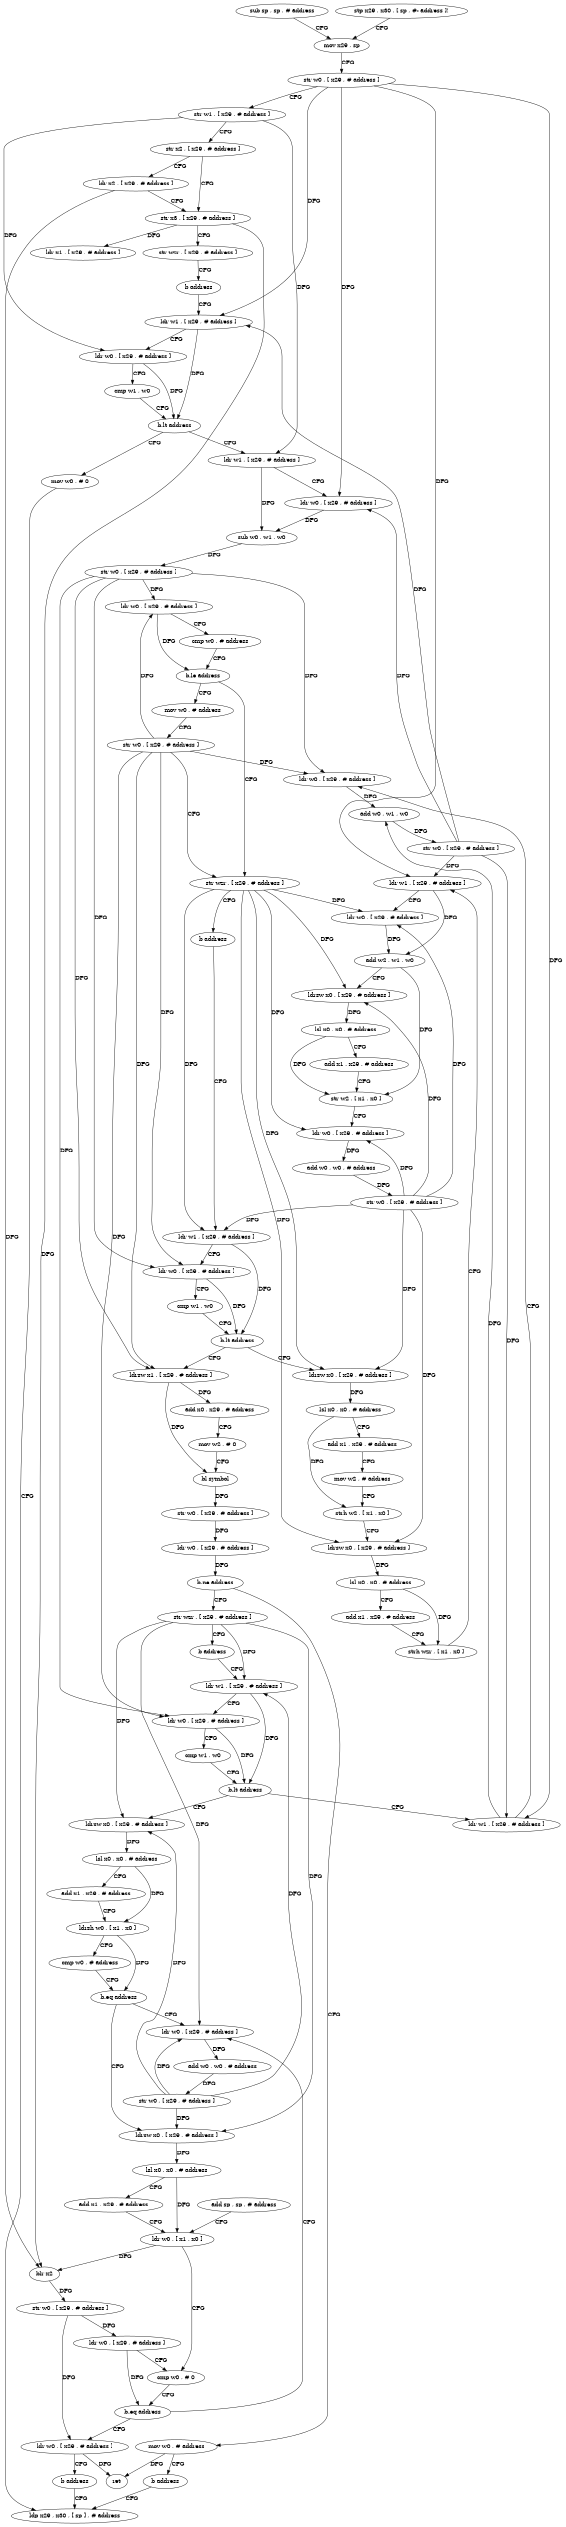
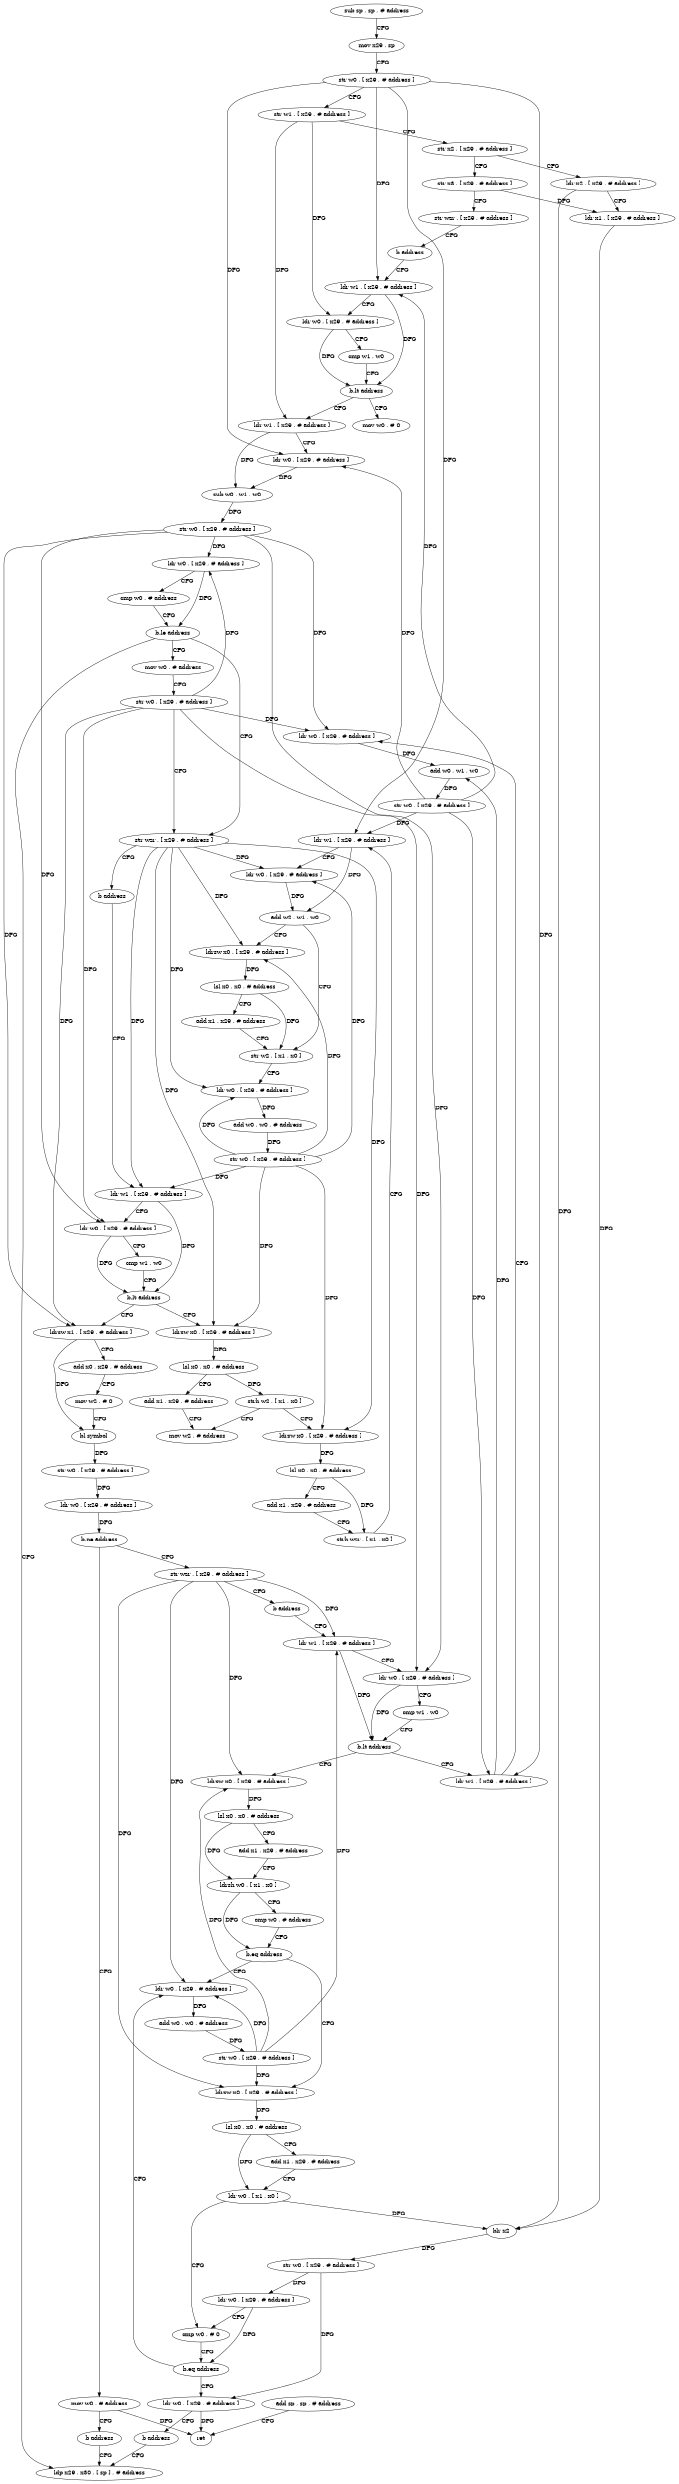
  digraph {
    n1 [label="sub sp , sp , # address"]
    n2 [label="mov x29 , sp"]
-   n3 [label="stp x29 , x30 , [ sp , #- address ]!"]
    n4 [label="str w0 , [ x29 , # address ]"]
    n5 [label="str w1 , [ x29 , # address ]"]
    n6 [label="ldr w1 , [ x29 , # address ]"]
    n7 [label="ldr w0 , [ x29 , # address ]"]
    n8 [label="ldr w1 , [ x29 , # address ]"]
    n9 [label="ldr w1 , [ x29 , # address ]"]
    n10 [label="str x2 , [ x29 , # address ]"]
    n11 [label="ldr w0 , [ x29 , # address ]"]
    n12 [label="ldr w1 , [ x29 , # address ]"]
    n13 [label="b.lt address"]
    n14 [label="sub w0 , w1 , w0"]
    n15 [label="ldr w0 , [ x29 , # address ]"]
    n16 [label="add w2 , w1 , w0"]
    n17 [label="ldr w0 , [ x29 , # address ]"]
    n18 [label="add w0 , w1 , w0"]
    n19 [label="str x3 , [ x29 , # address ]"]
    n20 [label="ldr x2 , [ x29 , # address ]"]
    n21 [label="cmp w1 , w0"]
    n22 [label="str wzr , [ x29 , # address ]"]
    n23 [label="ldr x1 , [ x29 , # address ]"]
    n24 [label="blr x2"]
    n25 [label="b address"]
    n26 [label="mov w0 , # 0"]
    n27 [label="ldp x29 , x30 , [ sp ] , # address"]
    n28 [label="str w0 , [ x29 , # address ]"]
    n29 [label=ret]
    n30 [label="ldr w0 , [ x29 , # address ]"]
    n31 [label="ldr w0 , [ x29 , # address ]"]
    n32 [label="ldrsw x1 , [ x29 , # address ]"]
    n33 [label="ldr w0 , [ x29 , # address ]"]
    n34 [label="cmp w0 , # address"]
    n35 [label="b.le address"]
    n36 [label="b.lt address"]
    n37 [label="cmp w1 , w0"]
    n38 [label="add x0 , x29 , # address"]
    n39 [label="bl symbol"]
    n40 [label="b.lt address"]
    n41 [label="cmp w1 , w0"]
    n42 [label="str wzr , [ x29 , # address ]"]
    n43 [label="mov w0 , # address"]
    n44 [label="b address"]
    n45 [label="ldr w1 , [ x29 , # address ]"]
    n46 [label="ldrsw x0 , [ x29 , # address ]"]
    n47 [label="ldrsw x0 , [ x29 , # address ]"]
    n48 [label="ldrsw x0 , [ x29 , # address ]"]
    n49 [label="ldr w0 , [ x29 , # address ]"]
    n50 [label="str w0 , [ x29 , # address ]"]
    n51 [label="lsl x0 , x0 , # address"]
    n52 [label="lsl x0 , x0 , # address"]
    n53 [label="lsl x0 , x0 , # address"]
    n54 [label="add w0 , w0 , # address"]
    n55 [label="add sp , sp , # address"]
    n56 [label="add x1 , x29 , # address"]
    n57 [label="strh w2 , [ x1 , x0 ]"]
    n58 [label="mov w2 , # 0"]
    n59 [label="str w0 , [ x29 , # address ]"]
    n60 [label="mov w2 , # address"]
    n61 [label="add x1 , x29 , # address"]
    n62 [label="strh wzr , [ x1 , x0 ]"]
    n63 [label="str w2 , [ x1 , x0 ]"]
    n64 [label="add x1 , x29 , # address"]
    n65 [label="str w0 , [ x29 , # address ]"]
    n66 [label="ldr w0 , [ x29 , # address ]"]
    n67 [label="b.ne address"]
    n68 [label="str wzr , [ x29 , # address ]"]
    n69 [label="mov w0 , # address"]
    n70 [label="b address"]
    n71 [label="ldr w1 , [ x29 , # address ]"]
    n72 [label="ldrsw x0 , [ x29 , # address ]"]
    n73 [label="ldr w0 , [ x29 , # address ]"]
    n74 [label="ldrsw x0 , [ x29 , # address ]"]
    n75 [label="b address"]
    n76 [label="lsl x0 , x0 , # address"]
    n77 [label="add w0 , w0 , # address"]
    n78 [label="lsl x0 , x0 , # address"]
    n79 [label="add x1 , x29 , # address"]
    n80 [label="ldrsh w0 , [ x1 , x0 ]"]
    n81 [label="str w0 , [ x29 , # address ]"]
    n82 [label="cmp w0 , # address"]
    n83 [label="b.eq address"]
    n84 [label="str w0 , [ x29 , # address ]"]
    n85 [label="add x1 , x29 , # address"]
    n86 [label="ldr w0 , [ x1 , x0 ]"]
    n87 [label="cmp w0 , # 0"]
    n88 [label="str w0 , [ x29 , # address ]"]
    n89 [label="ldr w0 , [ x29 , # address ]"]
    n90 [label="ldr w0 , [ x29 , # address ]"]
    n91 [label="b.eq address"]
    n92 [label="b address"]
    n1 -> n2 [label=CFG]
    n2 -> n4 [label=CFG]
-   n3 -> n2 [label=CFG]
    n4 -> n5 [label=CFG]
    n4 -> n6 [label=DFG]
    n4 -> n7 [label=DFG]
    n4 -> n8 [label=DFG]
    n4 -> n9 [label=DFG]
    n5 -> n10 [label=CFG]
    n5 -> n11 [label=DFG]
    n5 -> n12 [label=DFG]
    n6 -> n11 [label=CFG]
    n6 -> n13 [label=DFG]
    n7 -> n14 [label=DFG]
    n8 -> n15 [label=CFG]
    n8 -> n16 [label=DFG]
    n9 -> n17 [label=CFG]
    n9 -> n18 [label=DFG]
    n10 -> n19 [label=CFG]
    n10 -> n20 [label=CFG]
    n11 -> n13 [label=DFG]
    n11 -> n21 [label=CFG]
    n12 -> n7 [label=CFG]
    n12 -> n14 [label=DFG]
    n13 -> n12 [label=CFG]
    n13 -> n26 [label=CFG]
    n14 -> n28 [label=DFG]
    n15 -> n16 [label=DFG]
    n16 -> n48 [label=CFG]
-   n16 -> n63 [label=DFG]
+   n16 -> n63 [label=CFG]
    n17 -> n18 [label=DFG]
    n18 -> n81 [label=DFG]
    n19 -> n22 [label=CFG]
    n19 -> n23 [label=DFG]
-   n20 -> n19 [label=CFG]
+   n20 -> n23 [label=CFG]
    n20 -> n24 [label=DFG]
    n21 -> n13 [label=CFG]
    n22 -> n25 [label=CFG]
-   n19 -> n24 [label=DFG]
+   n23 -> n24 [label=DFG]
    n24 -> n88 [label=DFG]
    n25 -> n6 [label=CFG]
-   n26 -> n27 [label=CFG]
+   n35 -> n27 [label=CFG]
    n28 -> n17 [label=DFG]
    n28 -> n30 [label=DFG]
    n28 -> n31 [label=DFG]
    n28 -> n32 [label=DFG]
    n28 -> n33 [label=DFG]
    n30 -> n34 [label=CFG]
    n30 -> n35 [label=DFG]
    n31 -> n36 [label=DFG]
    n31 -> n37 [label=CFG]
-   n32 -> n38 [label=DFG]
+   n32 -> n38 [label=CFG]
    n32 -> n39 [label=DFG]
    n33 -> n40 [label=DFG]
    n33 -> n41 [label=CFG]
    n34 -> n35 [label=CFG]
    n35 -> n42 [label=CFG]
    n35 -> n43 [label=CFG]
    n36 -> n32 [label=CFG]
    n36 -> n46 [label=CFG]
    n37 -> n36 [label=CFG]
    n38 -> n58 [label=CFG]
    n39 -> n59 [label=DFG]
    n40 -> n9 [label=CFG]
    n40 -> n72 [label=CFG]
    n41 -> n40 [label=CFG]
    n42 -> n15 [label=DFG]
    n42 -> n44 [label=CFG]
    n42 -> n45 [label=DFG]
    n42 -> n46 [label=DFG]
    n42 -> n47 [label=DFG]
    n42 -> n48 [label=DFG]
    n42 -> n49 [label=DFG]
    n43 -> n50 [label=CFG]
    n44 -> n45 [label=CFG]
    n45 -> n31 [label=CFG]
    n45 -> n36 [label=DFG]
    n46 -> n51 [label=DFG]
    n47 -> n52 [label=DFG]
    n48 -> n53 [label=DFG]
    n49 -> n54 [label=DFG]
    n50 -> n17 [label=DFG]
    n50 -> n30 [label=DFG]
    n50 -> n31 [label=DFG]
    n50 -> n32 [label=DFG]
    n50 -> n33 [label=DFG]
    n50 -> n42 [label=CFG]
    n51 -> n56 [label=CFG]
    n51 -> n57 [label=DFG]
    n52 -> n61 [label=CFG]
    n52 -> n62 [label=DFG]
    n53 -> n63 [label=DFG]
    n53 -> n64 [label=CFG]
    n54 -> n65 [label=DFG]
-   n55 -> n86 [label=CFG]
+   n55 -> n29 [label=CFG]
    n56 -> n60 [label=CFG]
    n57 -> n47 [label=CFG]
    n58 -> n39 [label=CFG]
    n59 -> n66 [label=DFG]
-   n60 -> n57 [label=CFG]
+   n57 -> n60 [label=CFG]
    n61 -> n62 [label=CFG]
    n62 -> n8 [label=CFG]
    n63 -> n49 [label=CFG]
    n64 -> n63 [label=CFG]
    n65 -> n15 [label=DFG]
    n65 -> n45 [label=DFG]
    n65 -> n46 [label=DFG]
    n65 -> n47 [label=DFG]
    n65 -> n48 [label=DFG]
    n65 -> n49 [label=DFG]
    n66 -> n67 [label=DFG]
    n67 -> n68 [label=CFG]
    n67 -> n69 [label=CFG]
    n68 -> n70 [label=CFG]
    n68 -> n71 [label=DFG]
    n68 -> n72 [label=DFG]
    n68 -> n73 [label=DFG]
    n68 -> n74 [label=DFG]
    n69 -> n29 [label=DFG]
    n69 -> n75 [label=CFG]
    n70 -> n71 [label=CFG]
    n71 -> n33 [label=CFG]
    n71 -> n40 [label=DFG]
    n72 -> n76 [label=DFG]
    n73 -> n77 [label=DFG]
    n74 -> n78 [label=DFG]
    n75 -> n27 [label=CFG]
    n76 -> n79 [label=CFG]
    n76 -> n80 [label=DFG]
    n77 -> n84 [label=DFG]
    n78 -> n85 [label=CFG]
    n78 -> n86 [label=DFG]
    n79 -> n80 [label=CFG]
    n80 -> n82 [label=CFG]
    n80 -> n83 [label=DFG]
    n81 -> n6 [label=DFG]
    n81 -> n7 [label=DFG]
    n81 -> n8 [label=DFG]
    n81 -> n9 [label=DFG]
    n82 -> n83 [label=CFG]
    n83 -> n73 [label=CFG]
    n83 -> n74 [label=CFG]
    n84 -> n71 [label=DFG]
    n84 -> n72 [label=DFG]
    n84 -> n73 [label=DFG]
    n84 -> n74 [label=DFG]
    n85 -> n86 [label=CFG]
    n86 -> n24 [label=DFG]
    n86 -> n87 [label=CFG]
    n87 -> n91 [label=CFG]
    n88 -> n89 [label=DFG]
    n88 -> n90 [label=DFG]
    n89 -> n87 [label=CFG]
    n89 -> n91 [label=DFG]
    n90 -> n29 [label=DFG]
    n90 -> n92 [label=CFG]
    n91 -> n73 [label=CFG]
    n91 -> n90 [label=CFG]
    n92 -> n27 [label=CFG]
  }
